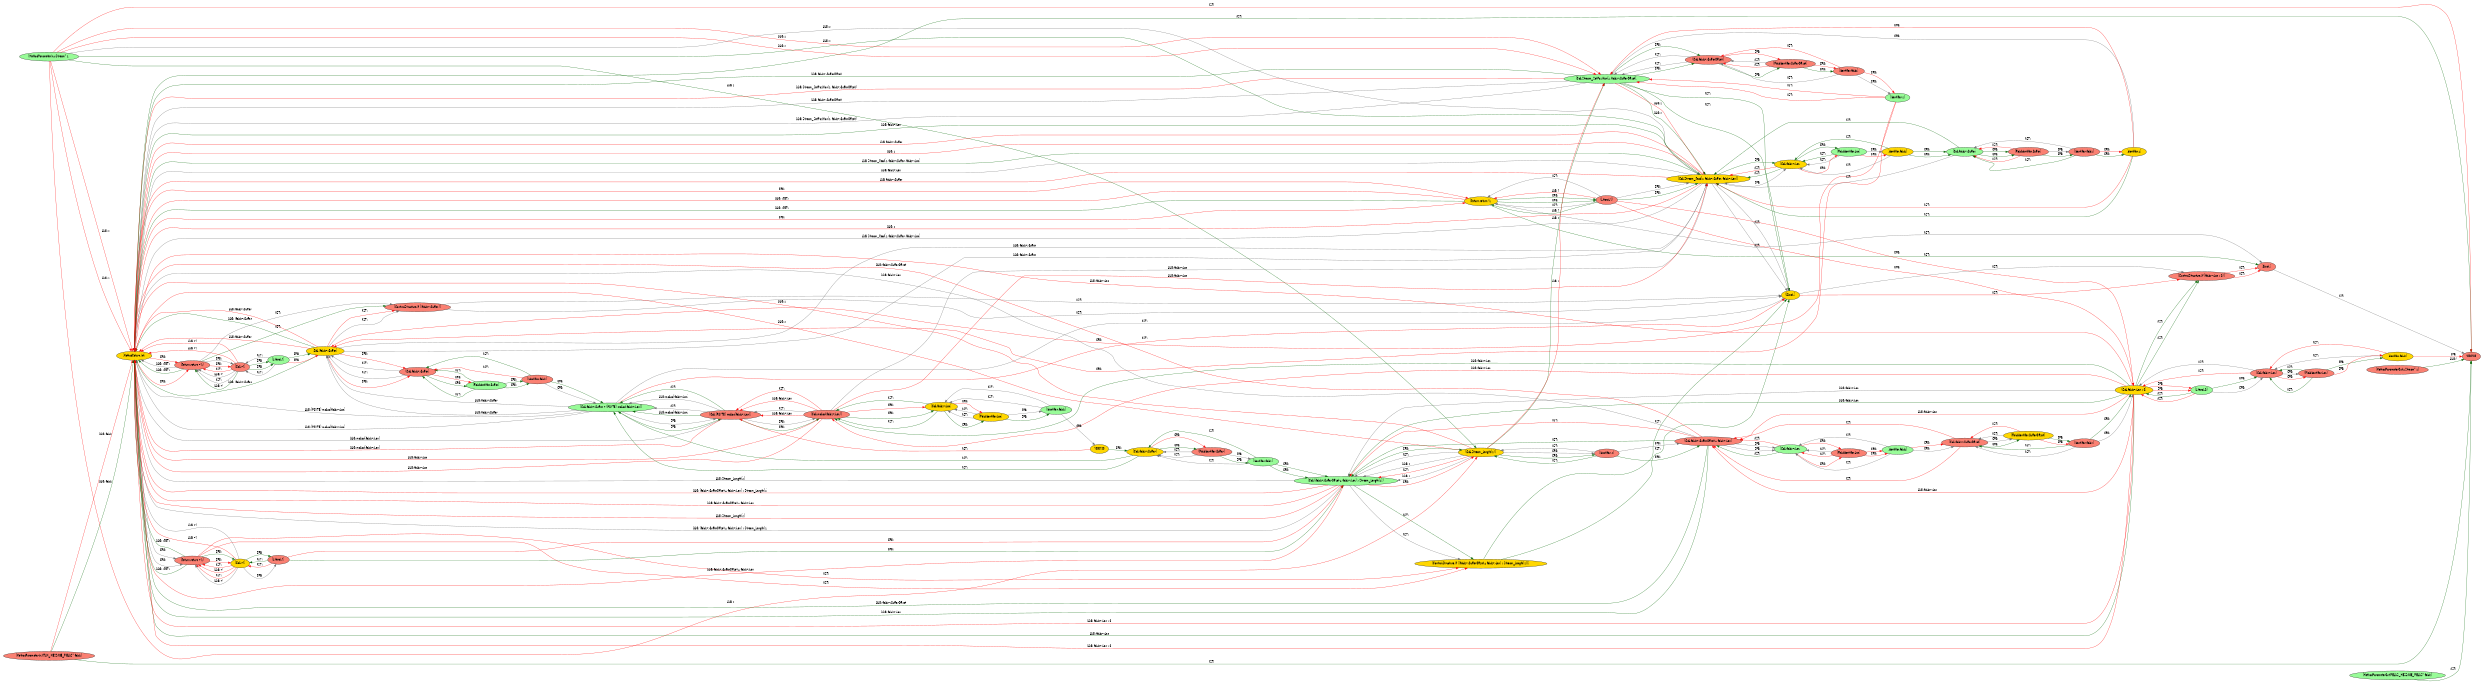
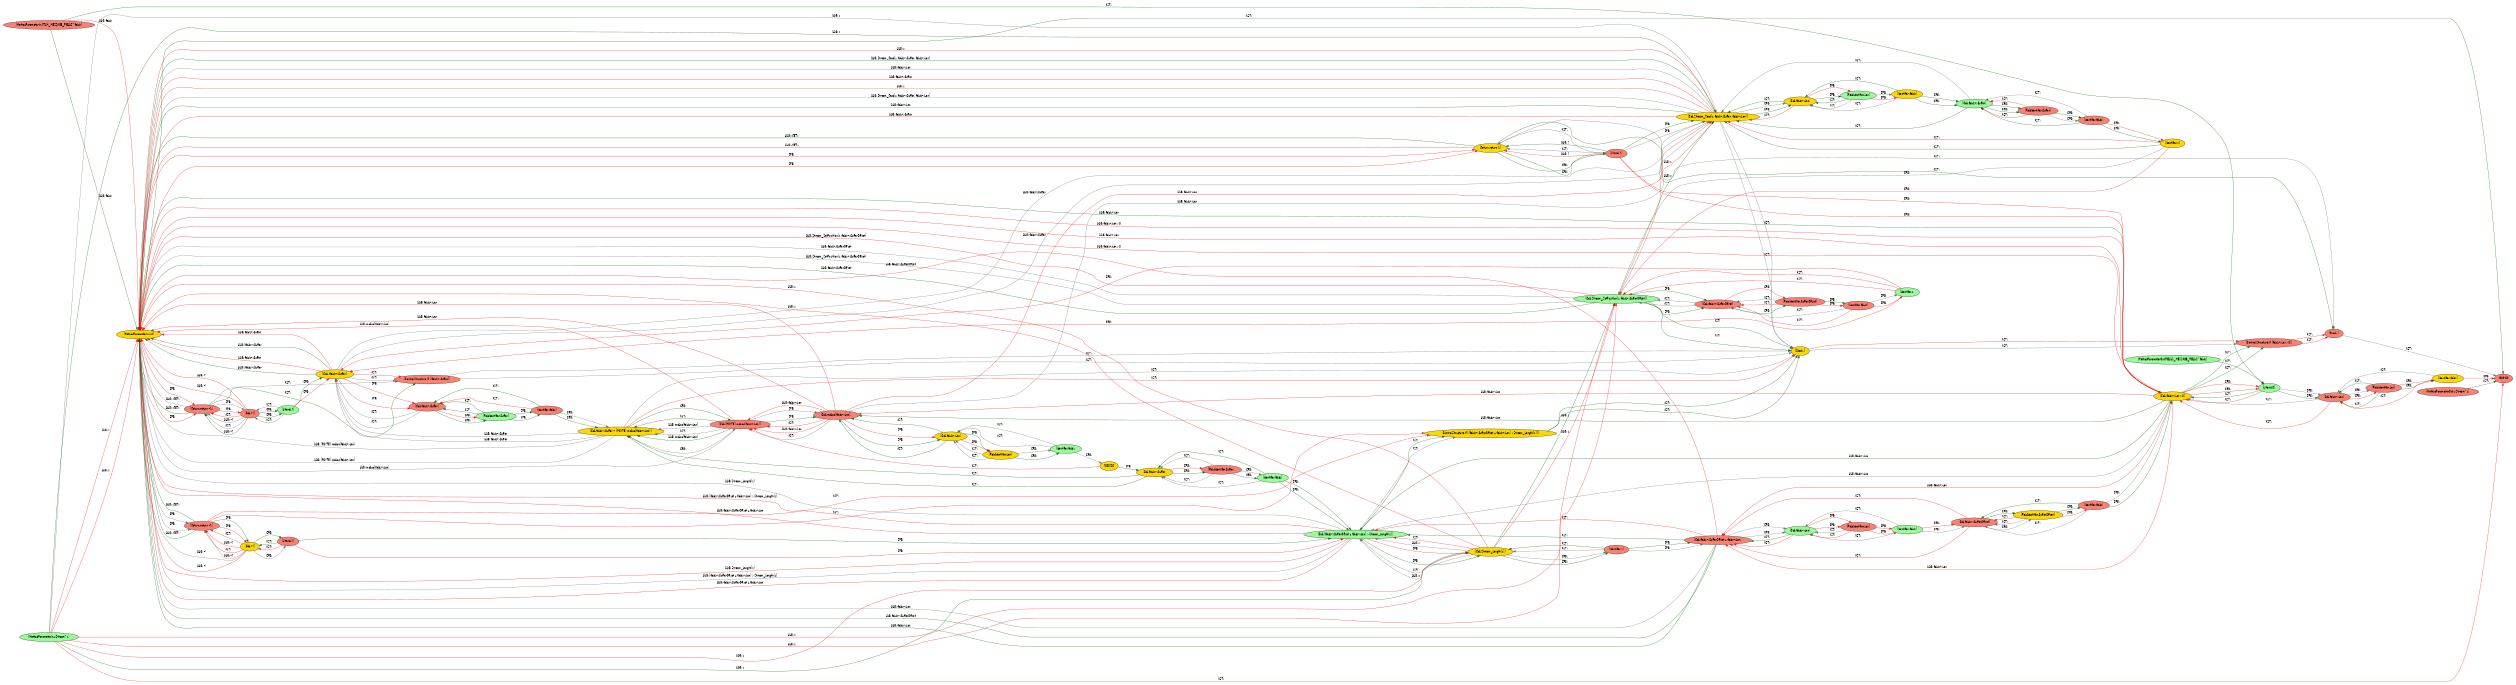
  digraph {
    fontname="Patrick Hand"
    rankdir=LR
    node [fillcolor=salmon fontname="Patrick Hand" style=filled]
    edge [color=red fontname="Patrick Hand"]
-   n1 [fillcolor=gold label="(MethodReturn,int)"]
+   n1 [fillcolor=gold label="(MethodParameterIn,int)"]
    n2 [label="(Return,return -1;)"]
    n3 [fillcolor=gold label="(Return,return 1;)"]
    n4 [label="(Return,return -1;)"]
    1000100
    n6 [label="(ControlStructure,if (!fields->Buffer))"]
    n7 [label="(Call,-1)"]
    n8 [label="(Literal,1)"]
    n9 [label="(Block,)"]
    n10 [fillcolor=gold label="(ControlStructure,if ((fields->BufferOffset + fields->Len) > Stream_Length(s)))"]
    n11 [fillcolor=gold label="(Call,-1)"]
    n12 [fillcolor=palegreen label="(MethodParameterIn,wStream* s)"]
    n13 [fillcolor=palegreen label="(Call,Stream_SetPosition(s, fields->BufferOffset))"]
    n14 [fillcolor=gold label="(Call,Stream_Read(s, fields->Buffer, fields->Len))"]
    n15 [fillcolor=gold label="(Call,Stream_Length(s))"]
    n16 [fillcolor=gold label="(Block,)"]
    n17 [label="(Call,fields->BufferOffset)"]
    n18 [fillcolor=gold label="(Call,fields->Len)"]
    n19 [fillcolor=palegreen label="(Call,(fields->BufferOffset + fields->Len) > Stream_Length(s))"]
    n20 [label="(Identifier,s)"]
    n21 [label="(MethodParameterOut,wStream* s)"]
    n22 [label="(MethodParameterIn,NTLM_MESSAGE_FIELDS* fields)"]
    n23 [fillcolor=palegreen label="(MethodParameterOut,FIELDS_MESSAGE_FIELDS* fields)"]
    n24 [fillcolor=palegreen label="(FieldIdentifier,Buffer)"]
    n25 [label="(Call,fields->Buffer)"]
    n26 [label="(Identifier,fields)"]
    n27 [fillcolor=gold label="(Call,!fields->Buffer)"]
-   n28 [fillcolor=palegreen label="(Call,fields->Buffer = (PBYTE) malloc(fields->Len))"]
+   n28 [fillcolor=gold label="(Call,fields->Buffer = (PBYTE) malloc(fields->Len))"]
    n29 [label="(ControlStructure,if (fields->Len > 0))"]
    n30 [label="(Call,(PBYTE) malloc(fields->Len))"]
    n31 [fillcolor=palegreen label="(Literal,1)"]
    n32 [label="(FieldIdentifier,BufferOffset)"]
    n33 [fillcolor=palegreen label="(Identifier,s)"]
    n34 [label="(Identifier,fields)"]
    n35 [fillcolor=gold label="(Identifier,s)"]
    n36 [fillcolor=palegreen label="(Call,fields->Buffer)"]
    n37 [label="(FieldIdentifier,Buffer)"]
    n38 [label="(Identifier,fields)"]
    n39 [fillcolor=palegreen label="(FieldIdentifier,Len)"]
    n40 [fillcolor=gold label="(Identifier,fields)"]
    n41 [fillcolor=gold label="(Call,fields->Len > 0)"]
    n42 [fillcolor=palegreen label="(Literal,0)"]
    n43 [label="(Call,fields->BufferOffset + fields->Len)"]
    n44 [label="(Call,malloc(fields->Len))"]
    n45 [label="(FieldIdentifier,Len)"]
    n46 [label="(Call,fields->Len)"]
    n47 [fillcolor=gold label="(Identifier,fields)"]
    n48 [fillcolor=palegreen label="(Call,fields->Len)"]
    n49 [fillcolor=gold label="(Call,fields->Len)"]
    n50 [fillcolor=gold label="(FieldIdentifier,BufferOffset)"]
    n51 [label="(Call,fields->BufferOffset)"]
    n52 [label="(Identifier,fields)"]
    n53 [label="(FieldIdentifier,Len)"]
    n54 [fillcolor=palegreen label="(Identifier,fields)"]
    n55 [label="(Literal,1)"]
    n56 [label="(FieldIdentifier,Buffer)"]
    n57 [fillcolor=gold label="(Call,fields->Buffer)"]
    n58 [fillcolor=palegreen label="(Identifier,fields)"]
    n59 [fillcolor=gold label="(FieldIdentifier,Len)"]
    n60 [fillcolor=palegreen label="(Identifier,fields)"]
    1000130 [fillcolor=gold]
    n1 -> n2 [label="CFG: "]
    n1 -> n2 [label="CFG: "]
    n1 -> n3 [label="CFG: "]
    n1 -> n3 [label="CFG: "]
    n1 -> n4 [color=gray40 label="CFG: "]
    n1 -> n4 [color=gray40 label="CFG: "]
    n1 -> 1000100 [color=darkgreen label="AST: "]
    n2 -> n1 [color=gray40 label="DDG: <RET>"]
    n2 -> n1 [color=darkgreen label="DDG: <RET>"]
    n2 -> n6 [color=darkgreen label="AST: "]
    n2 -> n6 [color=gray40 label="AST: "]
    n2 -> n7 [color=gray40 label="CFG: "]
    n2 -> n7 [label="CFG: "]
    n3 -> n1 [color=darkgreen label="DDG: <RET>"]
    n3 -> n1 [label="DDG: <RET>"]
    n3 -> n8 [color=darkgreen label="CFG: "]
    n3 -> n8 [color=darkgreen label="CFG: "]
    n3 -> n9 [color=gray40 label="AST: "]
    n3 -> n9 [color=darkgreen label="AST: "]
    n4 -> n1 [color=darkgreen label="DDG: <RET>"]
    n4 -> n1 [color=darkgreen label="DDG: <RET>"]
    n4 -> n10 [label="AST: "]
    n4 -> n10 [label="AST: "]
    n4 -> n11 [color=darkgreen label="CFG: "]
    n4 -> n11 [label="CFG: "]
    n6 -> n16 [color=gray40 label="AST: "]
    n6 -> n16 [color=gray40 label="AST: "]
    n7 -> n1 [label="DDG: -1"]
    n7 -> n1 [label="DDG: -1"]
    n7 -> n2 [label="AST: "]
    n7 -> n2 [color=gray40 label="DDG: -1"]
    n7 -> n2 [color=gray40 label="AST: "]
    n7 -> n2 [color=darkgreen label="DDG: -1"]
    n7 -> n31 [color=darkgreen label="CFG: "]
    n7 -> n31 [color=darkgreen label="CFG: "]
    n8 -> n3 [color=gray40 label="AST: "]
    n8 -> n3 [color=darkgreen label="DDG: 1"]
    n8 -> n3 [color=gray40 label="AST: "]
    n8 -> n3 [label="DDG: 1"]
    n8 -> n14 [color=gray40 label="CFG: "]
    n8 -> n14 [color=darkgreen label="CFG: "]
    n8 -> n41 [label="CFG: "]
    n8 -> n41 [label="CFG: "]
    n9 -> 1000100 [color=gray40 label="AST: "]
    n10 -> n16 [color=darkgreen label="AST: "]
    n10 -> n16 [color=darkgreen label="AST: "]
    n11 -> n1 [color=gray40 label="DDG: -1"]
    n11 -> n1 [label="DDG: -1"]
    n11 -> n4 [label="AST: "]
    n11 -> n4 [label="DDG: -1"]
    n11 -> n4 [label="AST: "]
    n11 -> n4 [color=gray40 label="DDG: -1"]
    n11 -> n55 [color=gray40 label="CFG: "]
    n11 -> n55 [color=darkgreen label="CFG: "]
    n12 -> n1 [label="DDG: s"]
    n12 -> n1 [label="DDG: s"]
    n12 -> 1000100 [label="AST: "]
    n12 -> n13 [label="DDG: s"]
    n12 -> n13 [label="DDG: s"]
    n12 -> n14 [color=darkgreen label="DDG: s"]
    n12 -> n14 [color=gray40 label="DDG: s"]
    n12 -> n15 [label="DDG: s"]
    n12 -> n15 [color=darkgreen label="DDG: s"]
    n13 -> n1 [label="DDG: Stream_SetPosition(s, fields->BufferOffset)"]
    n13 -> n1 [color=gray40 label="DDG: fields->BufferOffset"]
    n13 -> n1 [color=gray40 label="DDG: Stream_SetPosition(s, fields->BufferOffset)"]
    n13 -> n1 [color=darkgreen label="DDG: fields->BufferOffset"]
    n13 -> n14 [label="DDG: s"]
    n13 -> n14 [color=darkgreen label="DDG: s"]
    n13 -> n16 [color=darkgreen label="AST: "]
    n13 -> n16 [color=darkgreen label="AST: "]
    n13 -> n17 [color=darkgreen label="CFG: "]
    n13 -> n17 [color=darkgreen label="CFG: "]
    n14 -> n1 [color=darkgreen label="DDG: fields->Len"]
    n14 -> n1 [label="DDG: fields->Buffer"]
    n14 -> n1 [label="DDG: s"]
    n14 -> n1 [color=darkgreen label="DDG: Stream_Read(s, fields->Buffer, fields->Len)"]
    n14 -> n1 [color=gray40 label="DDG: fields->Len"]
    n14 -> n1 [label="DDG: fields->Buffer"]
    n14 -> n1 [label="DDG: s"]
    n14 -> n1 [color=gray40 label="DDG: Stream_Read(s, fields->Buffer, fields->Len)"]
    n14 -> n16 [color=gray40 label="AST: "]
    n14 -> n16 [color=gray40 label="AST: "]
    n14 -> n18 [color=gray40 label="CFG: "]
    n14 -> n18 [color=darkgreen label="CFG: "]
    n15 -> n1 [label="DDG: s"]
    n15 -> n1 [label="DDG: s"]
    n15 -> n13 [color=darkgreen label="DDG: s"]
    n15 -> n13 [label="DDG: s"]
    n15 -> n19 [color=gray40 label="AST: "]
    n15 -> n19 [color=gray40 label="DDG: s"]
    n15 -> n19 [label="AST: "]
    n15 -> n19 [color=gray40 label="DDG: s"]
    n15 -> n20 [color=gray40 label="CFG: "]
    n15 -> n20 [color=darkgreen label="CFG: "]
    n16 -> n29 [color=gray40 label="AST: "]
    n16 -> n29 [label="AST: "]
    n17 -> n13 [color=gray40 label="AST: "]
    n17 -> n13 [color=gray40 label="AST: "]
    n17 -> n32 [color=darkgreen label="CFG: "]
    n17 -> n32 [label="CFG: "]
    n18 -> n14 [label="AST: "]
    n18 -> n14 [color=darkgreen label="AST: "]
    n18 -> n39 [label="CFG: "]
    n18 -> n39 [color=darkgreen label="CFG: "]
    n19 -> n1 [label="DDG: (fields->BufferOffset + fields->Len) > Stream_Length(s)"]
    n19 -> n1 [label="DDG: fields->BufferOffset + fields->Len"]
    n19 -> n1 [label="DDG: Stream_Length(s)"]
    n19 -> n1 [color=gray40 label="DDG: (fields->BufferOffset + fields->Len) > Stream_Length(s)"]
    n19 -> n1 [label="DDG: fields->BufferOffset + fields->Len"]
    n19 -> n1 [color=gray40 label="DDG: Stream_Length(s)"]
    n19 -> n10 [color=gray40 label="AST: "]
    n19 -> n10 [color=darkgreen label="AST: "]
    n19 -> n15 [color=darkgreen label="CFG: "]
    n19 -> n15 [label="CFG: "]
    n20 -> n15 [color=darkgreen label="AST: "]
    n20 -> n15 [color=gray40 label="AST: "]
    n20 -> n43 [color=darkgreen label="CFG: "]
    n20 -> n43 [color=gray40 label="CFG: "]
-   n21 -> 1000100 [color=darkgreen label="DDG: 1"]
+   n21 -> 1000100 [color=darkgreen label="AST: "]
    n22 -> n1 [label="DDG: fields"]
    n22 -> n1 [color=darkgreen label="DDG: fields"]
-   n22 -> 1000100 [color=darkgreen label="AST: "]
-   n23 -> 1000100 [color=darkgreen label="AST: "]
+   n22 -> n42 [color=darkgreen label="AST: "]
+   n23 -> n42 [color=darkgreen label="AST: "]
    n24 -> n25 [color=darkgreen label="AST: "]
    n24 -> n25 [color=darkgreen label="AST: "]
    n24 -> n26 [color=darkgreen label="CFG: "]
    n24 -> n26 [color=darkgreen label="CFG: "]
    n25 -> n24 [label="CFG: "]
    n25 -> n24 [color=darkgreen label="CFG: "]
    n25 -> n27 [color=gray40 label="AST: "]
    n25 -> n27 [color=gray40 label="AST: "]
    n26 -> n25 [color=darkgreen label="AST: "]
    n26 -> n25 [label="AST: "]
    n26 -> n28 [color=darkgreen label="CFG: "]
    n26 -> n28 [color=gray40 label="CFG: "]
    n27 -> n1 [color=darkgreen label="DDG: !fields->Buffer"]
    n27 -> n1 [label="DDG: fields->Buffer"]
    n27 -> n1 [color=darkgreen label="DDG: !fields->Buffer"]
    n27 -> n1 [label="DDG: fields->Buffer"]
    n27 -> n6 [color=gray40 label="AST: "]
    n27 -> n6 [label="AST: "]
    n27 -> n14 [color=gray40 label="DDG: fields->Buffer"]
    n27 -> n14 [color=gray40 label="DDG: fields->Buffer"]
    n27 -> n25 [label="CFG: "]
    n27 -> n25 [label="CFG: "]
    n28 -> n1 [color=gray40 label="DDG: (PBYTE) malloc(fields->Len)"]
    n28 -> n1 [color=gray40 label="DDG: (PBYTE) malloc(fields->Len)"]
    n28 -> n16 [color=gray40 label="AST: "]
    n28 -> n16 [label="AST: "]
    n28 -> n27 [color=gray40 label="DDG: fields->Buffer"]
    n28 -> n27 [color=gray40 label="DDG: fields->Buffer"]
    n28 -> n30 [color=gray40 label="CFG: "]
    n28 -> n30 [color=darkgreen label="CFG: "]
    n29 -> n9 [label="AST: "]
    n29 -> n9 [label="AST: "]
    n30 -> n1 [label="DDG: malloc(fields->Len)"]
    n30 -> n1 [color=gray40 label="DDG: malloc(fields->Len)"]
    n30 -> n28 [color=darkgreen label="AST: "]
    n30 -> n28 [color=gray40 label="DDG: malloc(fields->Len)"]
    n30 -> n28 [color=gray40 label="AST: "]
    n30 -> n28 [color=darkgreen label="DDG: malloc(fields->Len)"]
    n30 -> n44 [color=gray40 label="CFG: "]
    n30 -> n44 [color=darkgreen label="CFG: "]
    n31 -> n7 [color=gray40 label="AST: "]
    n31 -> n7 [color=gray40 label="AST: "]
    n31 -> n27 [label="CFG: "]
    n31 -> n27 [color=darkgreen label="CFG: "]
    n32 -> n17 [color=gray40 label="AST: "]
    n32 -> n17 [label="AST: "]
    n32 -> n34 [label="CFG: "]
    n32 -> n34 [color=darkgreen label="CFG: "]
    n33 -> n13 [label="AST: "]
    n33 -> n13 [label="AST: "]
    n33 -> n27 [label="CFG: "]
    n33 -> n27 [label="CFG: "]
    n34 -> n17 [color=gray40 label="AST: "]
    n34 -> n17 [label="AST: "]
    n34 -> n33 [label="CFG: "]
    n34 -> n33 [color=gray40 label="CFG: "]
    n35 -> n13 [color=gray40 label="CFG: "]
    n35 -> n13 [label="CFG: "]
    n35 -> n14 [label="AST: "]
    n35 -> n14 [color=darkgreen label="AST: "]
    n36 -> n14 [color=darkgreen label="AST: "]
    n36 -> n14 [color=gray40 label="AST: "]
    n36 -> n37 [color=darkgreen label="CFG: "]
    n36 -> n37 [color=darkgreen label="CFG: "]
    n37 -> n36 [label="AST: "]
    n37 -> n36 [label="AST: "]
    n37 -> n38 [color=darkgreen label="CFG: "]
    n37 -> n38 [color=gray40 label="CFG: "]
    n38 -> n35 [color=darkgreen label="CFG: "]
    n38 -> n35 [label="CFG: "]
    n38 -> n36 [color=gray40 label="AST: "]
    n38 -> n36 [color=darkgreen label="AST: "]
    n39 -> n18 [color=darkgreen label="AST: "]
    n39 -> n18 [color=gray40 label="AST: "]
    n39 -> n40 [color=gray40 label="CFG: "]
    n39 -> n40 [label="CFG: "]
    n40 -> n18 [color=darkgreen label="AST: "]
    n40 -> n18 [color=gray40 label="AST: "]
    n40 -> n36 [color=darkgreen label="CFG: "]
    n40 -> n36 [color=darkgreen label="CFG: "]
    n41 -> n1 [label="DDG: fields->Len > 0"]
    n41 -> n1 [color=darkgreen label="DDG: fields->Len"]
    n41 -> n1 [label="DDG: fields->Len > 0"]
    n41 -> n1 [label="DDG: fields->Len"]
    n41 -> n19 [color=gray40 label="DDG: fields->Len"]
    n41 -> n19 [color=darkgreen label="DDG: fields->Len"]
    n41 -> n29 [color=darkgreen label="AST: "]
    n41 -> n29 [color=darkgreen label="AST: "]
    n41 -> n42 [label="CFG: "]
    n41 -> n42 [label="CFG: "]
    n41 -> n43 [label="DDG: fields->Len"]
    n41 -> n43 [label="DDG: fields->Len"]
    n41 -> n44 [color=darkgreen label="DDG: fields->Len"]
    n41 -> n44 [label="DDG: fields->Len"]
    n42 -> n41 [color=darkgreen label="AST: "]
    n42 -> n41 [label="AST: "]
    n42 -> n46 [color=gray40 label="CFG: "]
    n42 -> n46 [color=darkgreen label="CFG: "]
    n43 -> n1 [color=gray40 label="DDG: fields->Len"]
    n43 -> n1 [color=darkgreen label="DDG: fields->BufferOffset"]
    n43 -> n1 [color=darkgreen label="DDG: fields->Len"]
    n43 -> n1 [label="DDG: fields->BufferOffset"]
    n43 -> n19 [label="AST: "]
    n43 -> n19 [color=darkgreen label="AST: "]
    n43 -> n48 [color=gray40 label="CFG: "]
    n43 -> n48 [color=gray40 label="CFG: "]
    n44 -> n1 [label="DDG: fields->Len"]
    n44 -> n1 [label="DDG: fields->Len"]
    n44 -> n14 [color=gray40 label="DDG: fields->Len"]
    n44 -> n14 [label="DDG: fields->Len"]
    n44 -> n30 [label="AST: "]
    n44 -> n30 [label="DDG: fields->Len"]
    n44 -> n30 [color=gray40 label="AST: "]
    n44 -> n30 [label="DDG: fields->Len"]
    n44 -> n49 [label="CFG: "]
    n44 -> n49 [color=darkgreen label="CFG: "]
    n45 -> n46 [color=darkgreen label="AST: "]
    n45 -> n46 [color=darkgreen label="AST: "]
    n45 -> n47 [color=darkgreen label="CFG: "]
    n45 -> n47 [label="CFG: "]
    n46 -> n41 [label="AST: "]
    n46 -> n41 [color=gray40 label="AST: "]
    n46 -> n45 [color=gray40 label="CFG: "]
    n46 -> n45 [label="CFG: "]
    n47 -> 1000100 [label="CFG: "]
    n47 -> n46 [label="AST: "]
    n47 -> n46 [color=gray40 label="AST: "]
    n48 -> n43 [color=darkgreen label="AST: "]
    n48 -> n43 [label="AST: "]
    n48 -> n53 [label="CFG: "]
    n48 -> n53 [label="CFG: "]
    n49 -> n44 [color=darkgreen label="AST: "]
    n49 -> n44 [color=darkgreen label="AST: "]
    n49 -> n59 [color=darkgreen label="CFG: "]
    n49 -> n59 [label="CFG: "]
    n50 -> n51 [label="AST: "]
    n50 -> n51 [color=gray40 label="AST: "]
    n50 -> n52 [label="CFG: "]
    n50 -> n52 [color=darkgreen label="CFG: "]
    n51 -> n43 [label="AST: "]
    n51 -> n43 [label="AST: "]
    n51 -> n50 [color=gray40 label="CFG: "]
    n51 -> n50 [color=darkgreen label="CFG: "]
    n52 -> n41 [color=gray40 label="CFG: "]
    n52 -> n41 [color=darkgreen label="CFG: "]
    n52 -> n51 [color=darkgreen label="AST: "]
    n52 -> n51 [color=gray40 label="AST: "]
    n53 -> n48 [color=gray40 label="AST: "]
    n53 -> n48 [label="AST: "]
    n53 -> n54 [label="CFG: "]
    n53 -> n54 [label="CFG: "]
    n54 -> n48 [color=gray40 label="AST: "]
    n54 -> n48 [color=gray40 label="AST: "]
    n54 -> n51 [color=gray40 label="CFG: "]
    n54 -> n51 [label="CFG: "]
    n55 -> n11 [color=darkgreen label="AST: "]
    n55 -> n11 [label="AST: "]
    n55 -> n19 [color=darkgreen label="CFG: "]
    n55 -> n19 [label="CFG: "]
    n56 -> n57 [color=gray40 label="AST: "]
    n56 -> n57 [color=gray40 label="AST: "]
    n56 -> n58 [color=gray40 label="CFG: "]
    n56 -> n58 [color=darkgreen label="CFG: "]
    n57 -> n28 [color=darkgreen label="AST: "]
    n57 -> n28 [color=darkgreen label="AST: "]
    n57 -> n56 [label="CFG: "]
    n57 -> n56 [color=darkgreen label="CFG: "]
    n58 -> n19 [color=darkgreen label="CFG: "]
    n58 -> n19 [color=darkgreen label="CFG: "]
    n58 -> n57 [color=gray40 label="AST: "]
    n58 -> n57 [color=darkgreen label="AST: "]
    n59 -> n49 [color=gray40 label="AST: "]
    n59 -> n49 [color=gray40 label="AST: "]
    n59 -> n60 [color=darkgreen label="CFG: "]
    n59 -> n60 [color=gray40 label="CFG: "]
    n60 -> n49 [color=gray40 label="AST: "]
    n60 -> n49 [color=gray40 label="AST: "]
    n60 -> 1000130 [color=gray40 label="CFG: "]
    1000130 -> n30 [label="AST: "]
    1000130 -> n57 [color=darkgreen label="CFG: "]
  }
